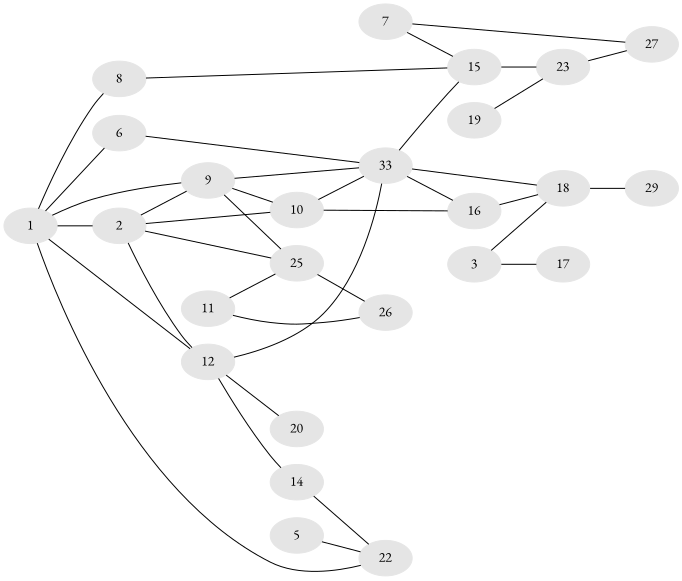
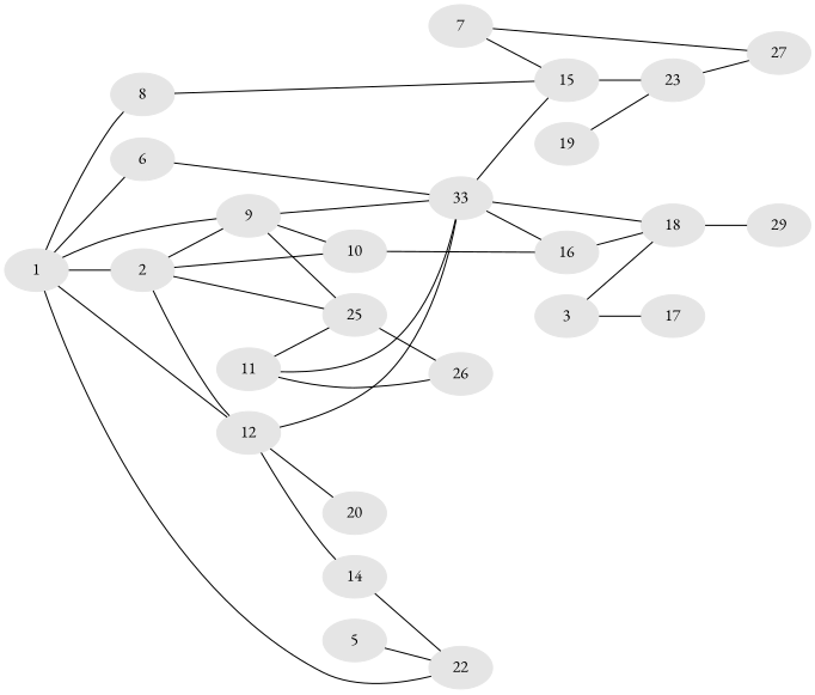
  graph {
    fontname="EB Garamond"
    rankdir=LR
    node [color=gray90 fontname="EB Garamond" style=filled]
    edge [fontname="EB Garamond" weight=1.0]
    1
    2
    6
    8
    9
    12
    22
    10
    25
    n10 [label=33]
    15
    14
    20
    16
    26
    3
    17
    18
    29
    5
    7
    27
    23
    11
    19
    1 -- 2
    1 -- 6
    1 -- 8
    1 -- 9
    1 -- 12
    1 -- 22 [weight=2.0]
    2 -- 9
    2 -- 12
    2 -- 10 [weight=2.0]
    2 -- 25
    6 -- n10
    8 -- 15
    9 -- 10 [weight=2.0]
    9 -- 25
    9 -- n10 [weight=2.0]
    12 -- n10
    12 -- 14
    12 -- 20
    10 -- 16
    25 -- 26
    n10 -- 15
    n10 -- 16
    n10 -- 18 [weight=2.0]
    15 -- 23
    14 -- 22
    16 -- 18
    3 -- 17
    3 -- 18
    18 -- 29
    5 -- 22
    7 -- 15
    7 -- 27
    23 -- 27
    11 -- 25
-   10 -- n10
+   11 -- n10
    11 -- 26
    19 -- 23
  }
